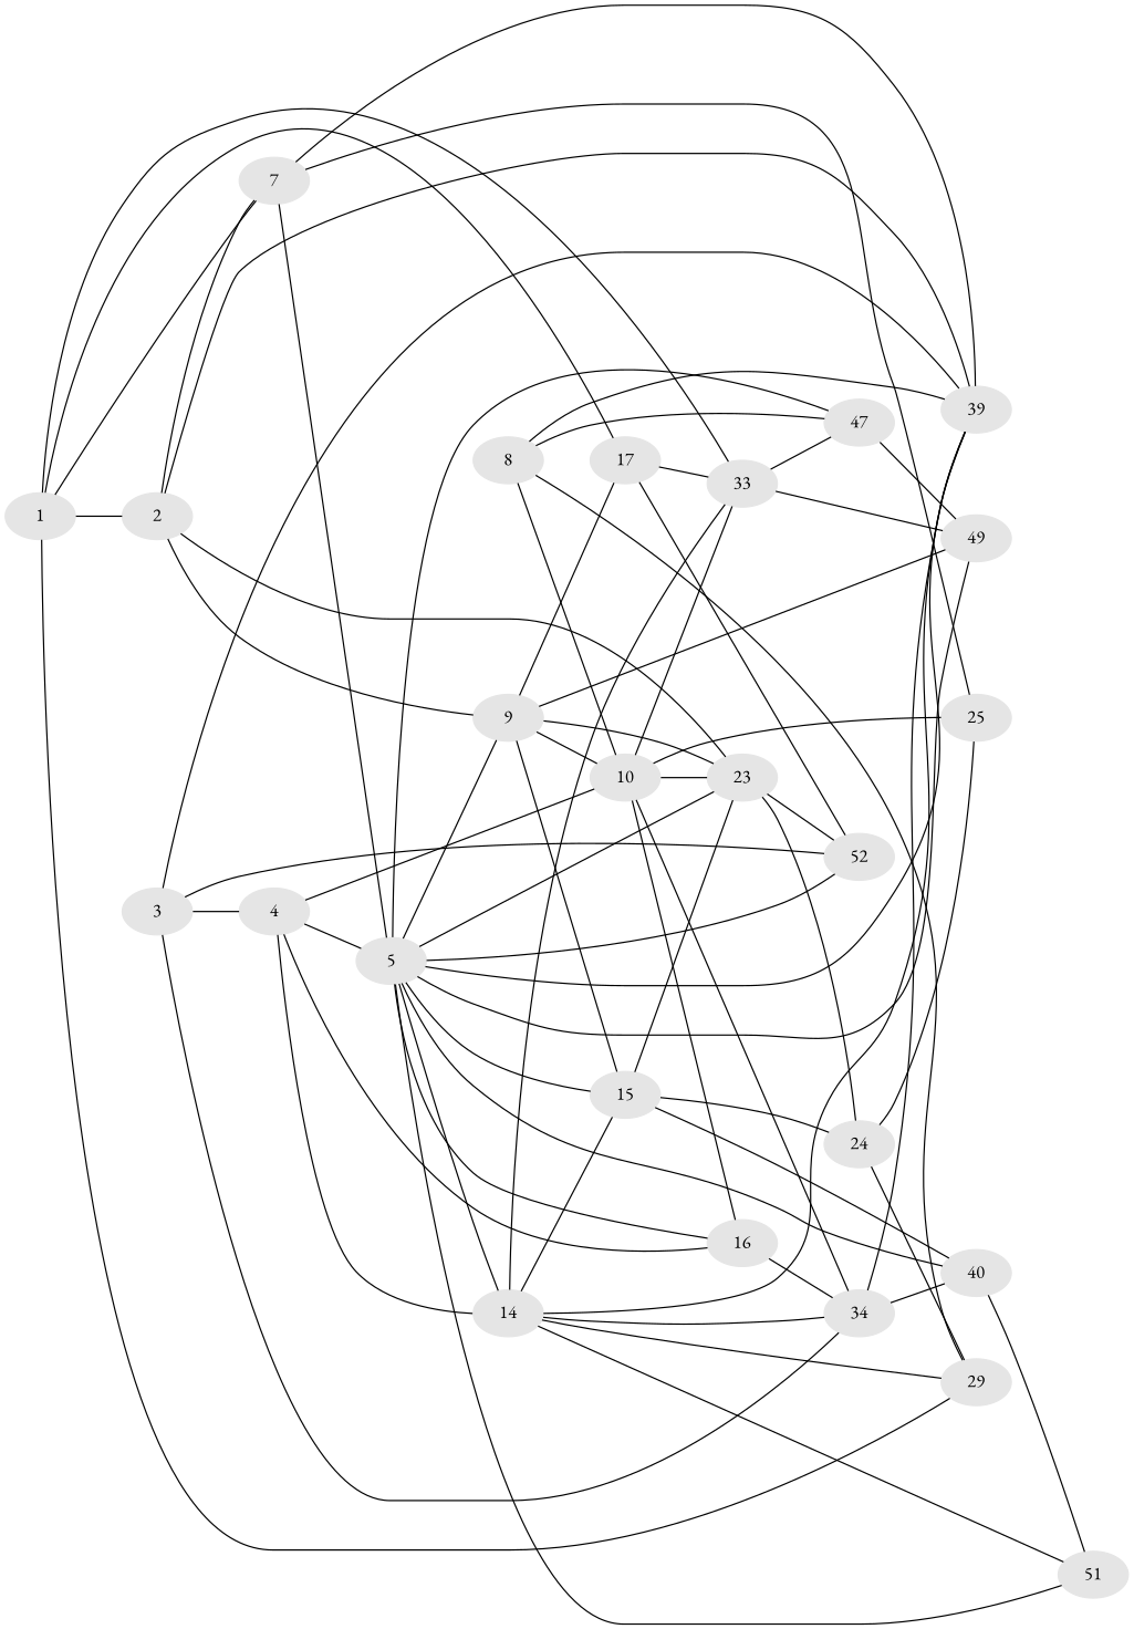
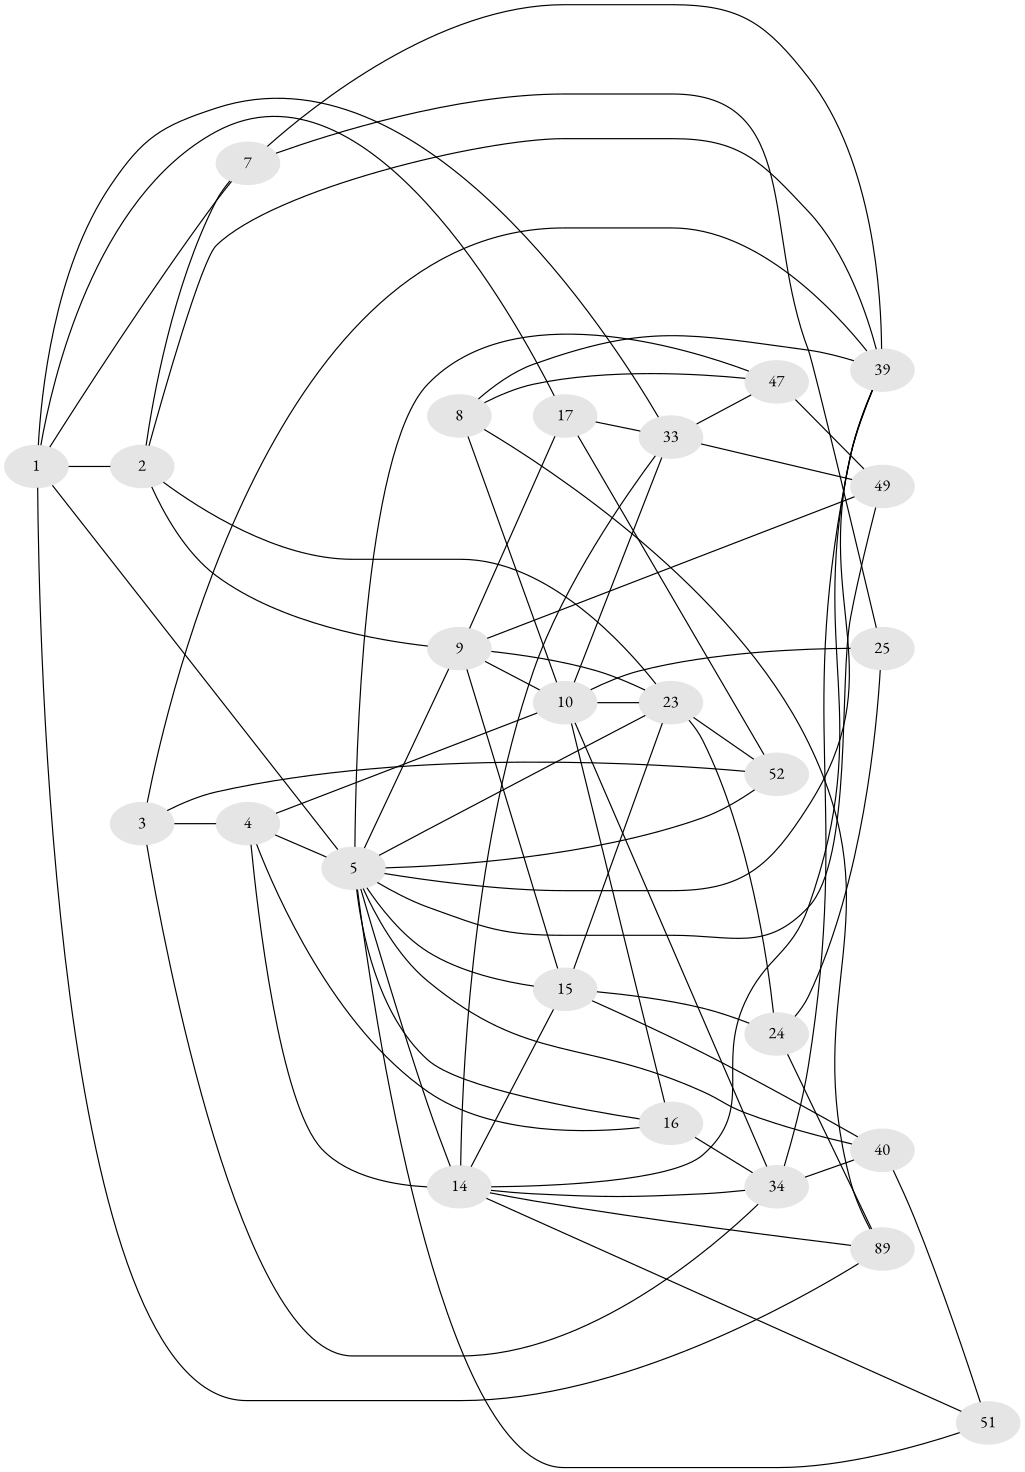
  graph {
    fontname="EB Garamond"
    rankdir=LR
    node [color=gray90 fontname="EB Garamond" style=filled]
    edge [fontname="EB Garamond"]
    1 [super="+41+7"]
    2 [super="+37"]
    5 [super="+12+13"]
    n4 [label=7]
    17
-   29
+   29 [label=89]
    33 [super="+35"]
    9 [super="+19"]
    23 [super="+32+30"]
    39 [super="+42"]
    52
    14 [super="+22+21"]
    16
    15 [super="+44"]
    40
    47
    49
    51
    25
    10 [super="+45+38+11"]
    24
    4 [super="+43"]
    3
    34 [super="+50"]
    8
    1 -- 2 [weight=2]
-   n4 -- 5 [weight=2]
+   1 -- 5 [weight=2]
    1 -- n4
    1 -- 17
    1 -- 29
    1 -- 33
    2 -- n4
    2 -- 9
    2 -- 23
    2 -- 39
    5 -- 9
    5 -- 23 [weight=2]
    5 -- 39 [weight=2]
    5 -- 52
    5 -- 14 [weight=3]
    5 -- 16
    5 -- 15
    5 -- 40
    5 -- 47
    5 -- 49
    5 -- 51
    n4 -- 39
    n4 -- 25
    17 -- 33
    17 -- 52
    33 -- 47
    33 -- 49
    9 -- 17
    9 -- 23
    9 -- 15
    9 -- 49
    9 -- 10
    23 -- 52
    23 -- 24
    14 -- 29
    14 -- 33
    14 -- 39
    14 -- 15
    14 -- 51
    14 -- 34
    16 -- 34
    15 -- 23
    15 -- 40
    15 -- 24
    40 -- 51
    47 -- 49
    10 -- 33
    10 -- 23
    10 -- 16
    10 -- 25
    10 -- 34
    24 -- 29
    24 -- 25
    4 -- 5
    4 -- 14
    4 -- 16
    4 -- 10 [weight=2]
    3 -- 39
    3 -- 52
    3 -- 4
    3 -- 34
    34 -- 39
    34 -- 40
    8 -- 29
    8 -- 39
    8 -- 47
    8 -- 10
  }
